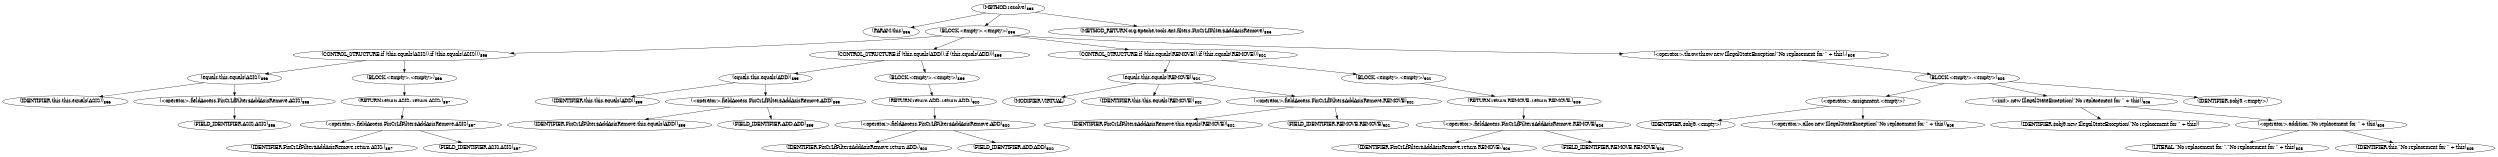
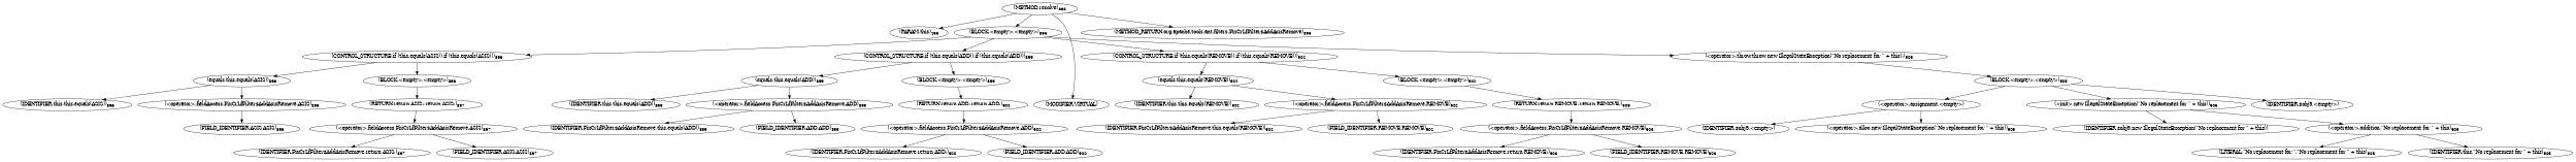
  digraph {
    n1 [label=<(METHOD,resolve)<SUB>895</SUB>>]
-   n2 [label=<(PARAM,this)<SUB>895</SUB>>]
+   n2 [label=<(PARAM,this)<SUB>495</SUB>>]
    n3 [label=<(BLOCK,&lt;empty&gt;,&lt;empty&gt;)<SUB>895</SUB>>]
    n4 [label=<(MODIFIER,VIRTUAL)>]
    n5 [label=<(METHOD_RETURN,org.apache.tools.ant.filters.FixCrLfFilter$AddAsisRemove)<SUB>895</SUB>>]
    n6 [label=<(CONTROL_STRUCTURE,if (this.equals(ASIS)),if (this.equals(ASIS)))<SUB>896</SUB>>]
    n7 [label=<(CONTROL_STRUCTURE,if (this.equals(ADD)),if (this.equals(ADD)))<SUB>899</SUB>>]
    n8 [label=<(CONTROL_STRUCTURE,if (this.equals(REMOVE)),if (this.equals(REMOVE)))<SUB>902</SUB>>]
    n9 [label=<(&lt;operator&gt;.throw,throw new IllegalStateException(&quot;No replacement for &quot; + this);)<SUB>905</SUB>>]
    n10 [label=<(equals,this.equals(ASIS))<SUB>896</SUB>>]
    n11 [label=<(BLOCK,&lt;empty&gt;,&lt;empty&gt;)<SUB>896</SUB>>]
    n12 [label=<(equals,this.equals(ADD))<SUB>899</SUB>>]
    n13 [label=<(BLOCK,&lt;empty&gt;,&lt;empty&gt;)<SUB>899</SUB>>]
    n14 [label=<(equals,this.equals(REMOVE))<SUB>902</SUB>>]
    n15 [label=<(BLOCK,&lt;empty&gt;,&lt;empty&gt;)<SUB>902</SUB>>]
    n16 [label=<(BLOCK,&lt;empty&gt;,&lt;empty&gt;)<SUB>905</SUB>>]
    n17 [label=<(IDENTIFIER,this,this.equals(ASIS))<SUB>896</SUB>>]
    n18 [label=<(&lt;operator&gt;.fieldAccess,FixCrLfFilter$AddAsisRemove.ASIS)<SUB>896</SUB>>]
    n19 [label=<(RETURN,return ASIS;,return ASIS;)<SUB>897</SUB>>]
    n20 [label=<(FIELD_IDENTIFIER,ASIS,ASIS)<SUB>896</SUB>>]
    n21 [label=<(&lt;operator&gt;.fieldAccess,FixCrLfFilter$AddAsisRemove.ASIS)<SUB>897</SUB>>]
    n22 [label=<(IDENTIFIER,FixCrLfFilter$AddAsisRemove,return ASIS;)<SUB>897</SUB>>]
    n23 [label=<(FIELD_IDENTIFIER,ASIS,ASIS)<SUB>897</SUB>>]
    n24 [label=<(IDENTIFIER,this,this.equals(ADD))<SUB>899</SUB>>]
    n25 [label=<(&lt;operator&gt;.fieldAccess,FixCrLfFilter$AddAsisRemove.ADD)<SUB>899</SUB>>]
    n26 [label=<(RETURN,return ADD;,return ADD;)<SUB>900</SUB>>]
    n27 [label=<(IDENTIFIER,FixCrLfFilter$AddAsisRemove,this.equals(ADD))<SUB>899</SUB>>]
    n28 [label=<(FIELD_IDENTIFIER,ADD,ADD)<SUB>899</SUB>>]
    n29 [label=<(&lt;operator&gt;.fieldAccess,FixCrLfFilter$AddAsisRemove.ADD)<SUB>900</SUB>>]
    n30 [label=<(IDENTIFIER,FixCrLfFilter$AddAsisRemove,return ADD;)<SUB>900</SUB>>]
    n31 [label=<(FIELD_IDENTIFIER,ADD,ADD)<SUB>900</SUB>>]
    n32 [label=<(IDENTIFIER,this,this.equals(REMOVE))<SUB>902</SUB>>]
    n33 [label=<(&lt;operator&gt;.fieldAccess,FixCrLfFilter$AddAsisRemove.REMOVE)<SUB>902</SUB>>]
    n34 [label=<(RETURN,return REMOVE;,return REMOVE;)<SUB>909</SUB>>]
    n35 [label=<(IDENTIFIER,FixCrLfFilter$AddAsisRemove,this.equals(REMOVE))<SUB>902</SUB>>]
    n36 [label=<(FIELD_IDENTIFIER,REMOVE,REMOVE)<SUB>902</SUB>>]
    n37 [label=<(&lt;operator&gt;.fieldAccess,FixCrLfFilter$AddAsisRemove.REMOVE)<SUB>903</SUB>>]
    n38 [label=<(IDENTIFIER,FixCrLfFilter$AddAsisRemove,return REMOVE;)<SUB>903</SUB>>]
    n39 [label=<(FIELD_IDENTIFIER,REMOVE,REMOVE)<SUB>903</SUB>>]
    n40 [label=<(&lt;operator&gt;.assignment,&lt;empty&gt;)>]
    n41 [label=<(&lt;init&gt;,new IllegalStateException(&quot;No replacement for &quot; + this))<SUB>905</SUB>>]
    n42 [label=<(IDENTIFIER,$obj9,&lt;empty&gt;)>]
    n43 [label=<(IDENTIFIER,$obj9,&lt;empty&gt;)>]
    n44 [label=<(&lt;operator&gt;.alloc,new IllegalStateException(&quot;No replacement for &quot; + this))<SUB>905</SUB>>]
    n45 [label=<(IDENTIFIER,$obj9,new IllegalStateException(&quot;No replacement for &quot; + this))>]
    n46 [label=<(&lt;operator&gt;.addition,&quot;No replacement for &quot; + this)<SUB>905</SUB>>]
    n47 [label=<(LITERAL,&quot;No replacement for &quot;,&quot;No replacement for &quot; + this)<SUB>905</SUB>>]
    n48 [label=<(IDENTIFIER,this,&quot;No replacement for &quot; + this)<SUB>905</SUB>>]
    n1 -> n2
    n1 -> n3
-   n14 -> n4
+   n1 -> n4
    n1 -> n5
    n3 -> n6
    n3 -> n7
    n3 -> n8
    n3 -> n9
    n6 -> n10
    n6 -> n11
    n7 -> n12
    n7 -> n13
    n8 -> n14
    n8 -> n15
    n9 -> n16
    n10 -> n17
    n10 -> n18
    n11 -> n19
    n12 -> n24
    n12 -> n25
    n13 -> n26
    n14 -> n32
    n14 -> n33
    n15 -> n34
    n16 -> n40
    n16 -> n41
    n16 -> n42
    n18 -> n20
    n19 -> n21
    n21 -> n22
    n21 -> n23
    n25 -> n27
    n25 -> n28
    n26 -> n29
    n29 -> n30
    n29 -> n31
    n33 -> n35
    n33 -> n36
    n34 -> n37
    n37 -> n38
    n37 -> n39
    n40 -> n43
    n40 -> n44
    n41 -> n45
    n41 -> n46
    n46 -> n47
    n46 -> n48
  }
